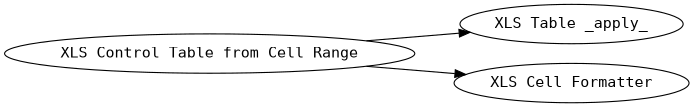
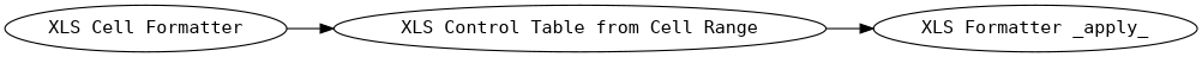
  digraph {
    fontname="DejaVu Sans Mono"
    rankdir=LR
    node [fontname="DejaVu Sans Mono"]
    edge [fontname="DejaVu Sans Mono"]
-   n1 [label="XLS Table _apply_"]
+   n1 [label="XLS Formatter _apply_"]
    n2 [label="XLS Cell Formatter"]
    n3 [label="XLS Control Table from Cell Range"]
    n3 -> n1
-   n3 -> n2
+   n2 -> n3
  }
